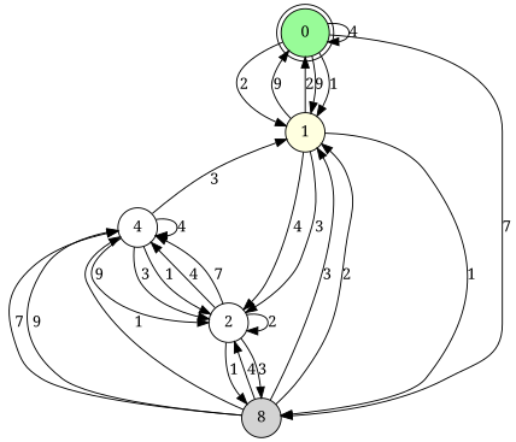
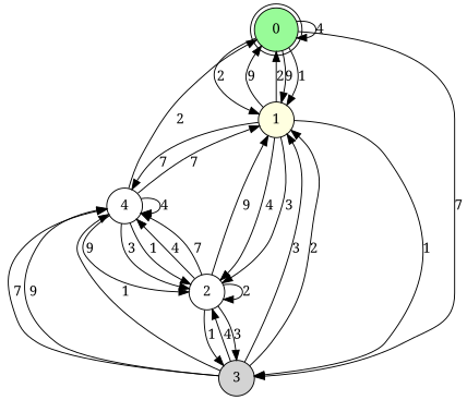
  digraph {
    fontname="Noto Serif"
    node [fillcolor=white fontname="Noto Serif" shape=circle style=filled]
    edge [fontname="Noto Serif"]
    n1 [fillcolor=palegreen label=0 shape=doublecircle]
    n2 [fillcolor=lightyellow label=1]
-   n3 [fillcolor=lightgrey label=8]
+   n3 [fillcolor=lightgrey label=3]
    n4 [label=2]
    n5 [label=4]
    n1 -> n1 [label=4]
    n1 -> n2 [label=9]
    n1 -> n2 [label=1]
    n1 -> n2 [label=2]
    n1 -> n3 [label=7]
    n2 -> n1 [label=9]
    n2 -> n1 [label=2]
    n2 -> n3 [label=1]
    n2 -> n4 [label=4]
    n2 -> n4 [label=3]
+   n2 -> n5 [label=7]
    n3 -> n2 [label=3]
    n3 -> n2 [label=2]
    n3 -> n4 [label=4]
    n3 -> n5 [label=9]
    n3 -> n5 [label=1]
    n3 -> n5 [label=7]
+   n4 -> n2 [label=9]
    n4 -> n3 [label=1]
    n4 -> n3 [label=3]
    n4 -> n4 [label=2]
    n4 -> n5 [label=4]
    n4 -> n5 [label=7]
-   n5 -> n2 [label=3]
+   n5 -> n1 [label=2]
+   n5 -> n2 [label=7]
    n5 -> n4 [label=9]
    n5 -> n4 [label=1]
    n5 -> n4 [label=3]
    n5 -> n5 [label=4]
  }
